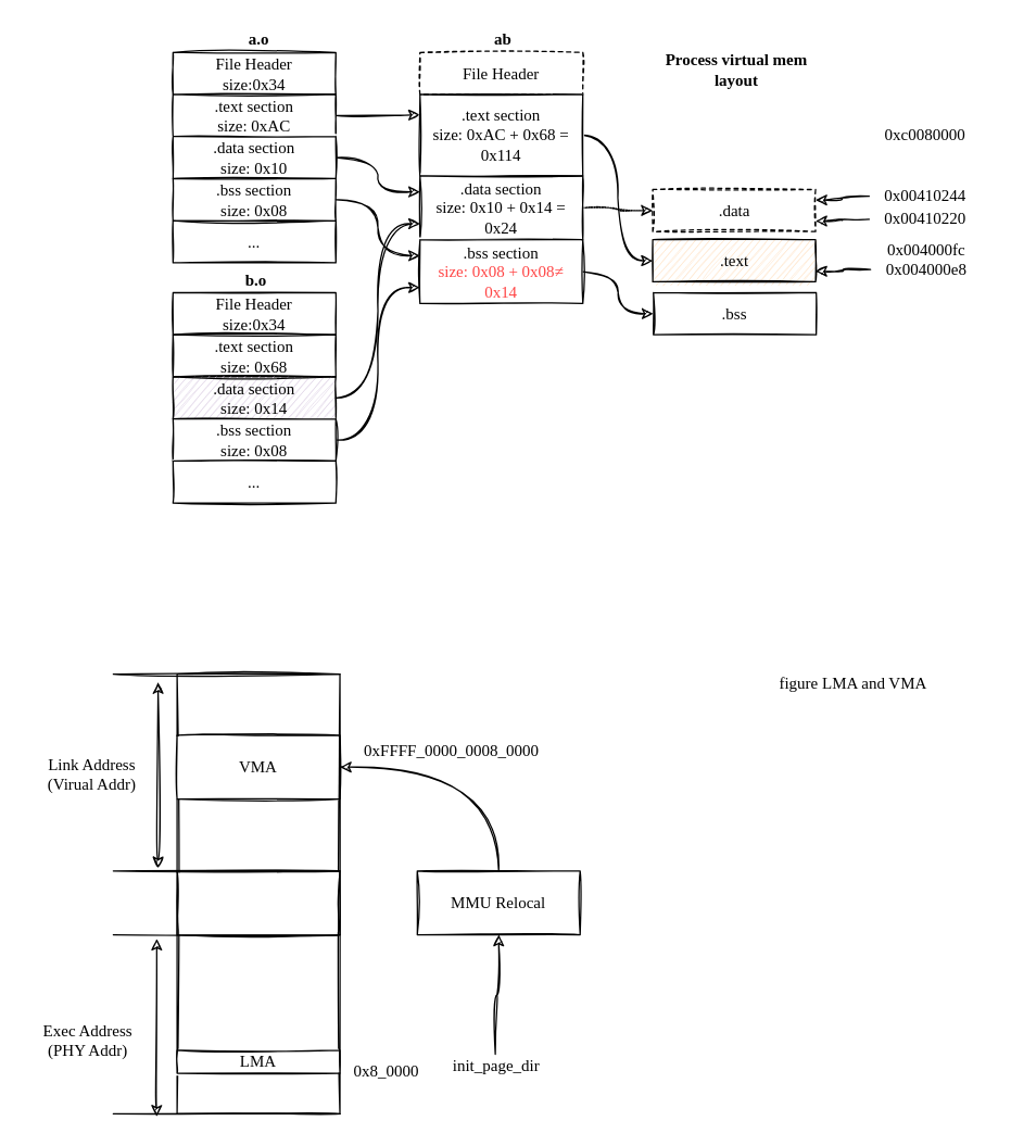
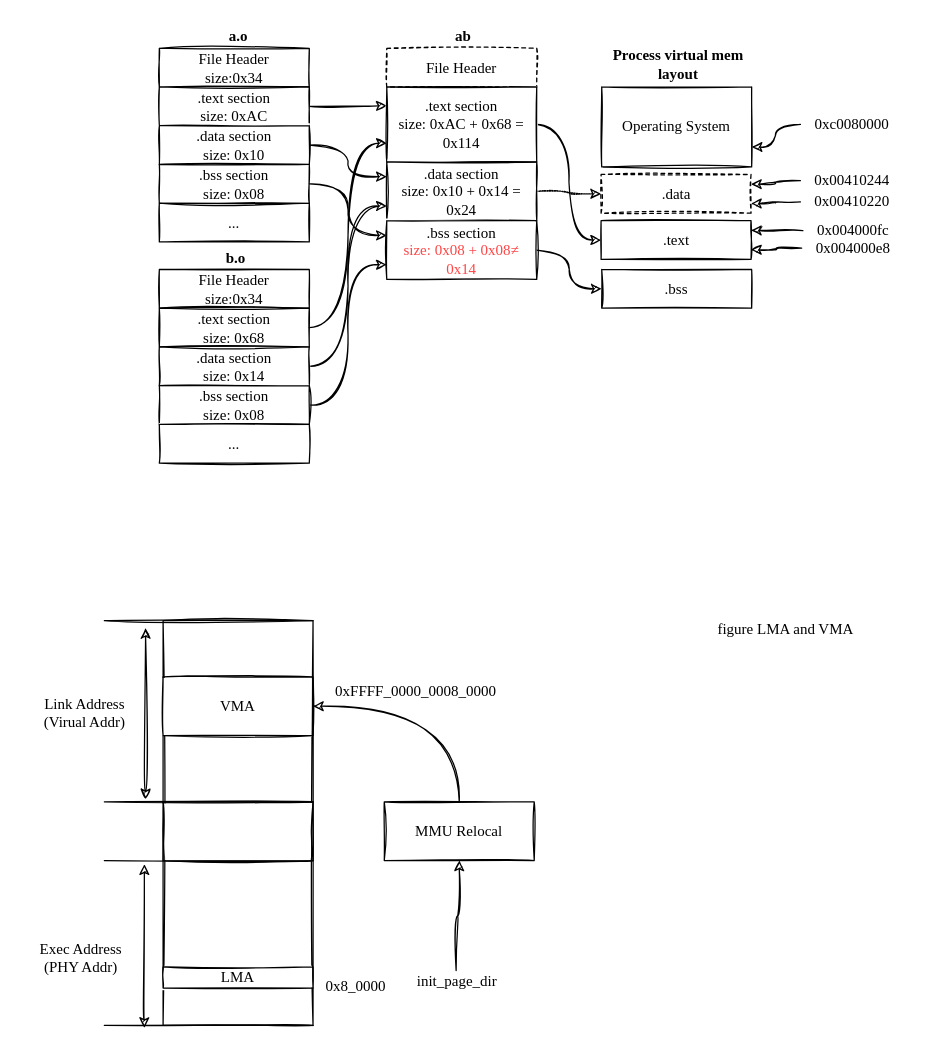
  <mxCell id="0" />
  <mxCell id="1" parent="0" />
  <mxCell id="2" value="File Header&lt;br&gt;size:0x34" style="rounded=0;whiteSpace=wrap;html=1;sketch=1;fontFamily=Comic Sans MS;" parent="1" vertex="1"><mxGeometry x="127" y="38" width="120" height="31" as="geometry" /></mxCell>
  <mxCell id="3" style="edgeStyle=orthogonalEdgeStyle;rounded=0;orthogonalLoop=1;jettySize=auto;html=1;exitX=1;exitY=0.5;exitDx=0;exitDy=0;entryX=0;entryY=0.25;entryDx=0;entryDy=0;sketch=1;fontFamily=Comic Sans MS;curved=1;" parent="1" source="4" target="10" edge="1"><mxGeometry relative="1" as="geometry" /></mxCell>
  <mxCell id="4" value=".text section&lt;br&gt;size: 0xAC" style="rounded=0;whiteSpace=wrap;html=1;sketch=1;fontFamily=Comic Sans MS;" parent="1" vertex="1"><mxGeometry x="127" y="69" width="120" height="31" as="geometry" /></mxCell>
  <mxCell id="5" value="a.o" style="text;html=1;align=center;verticalAlign=middle;resizable=0;points=[];autosize=1;strokeColor=none;fillColor=none;rounded=0;sketch=1;fontFamily=Comic Sans MS;fontStyle=1;" parent="1" vertex="1"><mxGeometry x="176" y="20" width="28" height="18" as="geometry" /></mxCell>
  <mxCell id="6" value="b.o" style="text;html=1;align=center;verticalAlign=middle;resizable=0;points=[];autosize=1;strokeColor=none;fillColor=none;rounded=0;sketch=1;fontFamily=Comic Sans MS;fontStyle=1;" parent="1" vertex="1"><mxGeometry x="173" y="197" width="29" height="18" as="geometry" /></mxCell>
  <mxCell id="7" value="File Header" style="rounded=0;whiteSpace=wrap;html=1;sketch=1;fontFamily=Comic Sans MS;dashed=1;" parent="1" vertex="1"><mxGeometry x="309" y="38" width="120" height="31" as="geometry" /></mxCell>
  <mxCell id="8" value="ab" style="text;html=1;align=center;verticalAlign=middle;resizable=0;points=[];autosize=1;strokeColor=none;fillColor=none;rounded=0;sketch=1;fontFamily=Comic Sans MS;fontStyle=1;" parent="1" vertex="1"><mxGeometry x="357.5" y="20" width="24" height="18" as="geometry" /></mxCell>
  <mxCell id="9" style="edgeStyle=orthogonalEdgeStyle;rounded=0;orthogonalLoop=1;jettySize=auto;html=1;exitX=1;exitY=0.5;exitDx=0;exitDy=0;entryX=0;entryY=0.5;entryDx=0;entryDy=0;sketch=1;fontFamily=Comic Sans MS;curved=1;" parent="1" source="10" target="14" edge="1"><mxGeometry relative="1" as="geometry" /></mxCell>
  <mxCell id="10" value=".text section&lt;br&gt;size: 0xAC + 0x68 = 0x114" style="rounded=0;whiteSpace=wrap;html=1;sketch=1;fontFamily=Comic Sans MS;" parent="1" vertex="1"><mxGeometry x="309" y="69" width="120" height="60" as="geometry" /></mxCell>
  <mxCell id="11" value="Process virtual mem&lt;br&gt;layout" style="text;html=1;align=center;verticalAlign=middle;resizable=0;points=[];autosize=1;strokeColor=none;fillColor=none;rounded=0;sketch=1;fontFamily=Comic Sans MS;fontStyle=1;" parent="1" vertex="1"><mxGeometry x="479" y="35" width="125" height="32" as="geometry" /></mxCell>
+ <mxCell id="12" value="Operating System" style="rounded=0;whiteSpace=wrap;html=1;sketch=1;fontFamily=Comic Sans MS;" parent="1" vertex="1"><mxGeometry x="481" y="69" width="120" height="64" as="geometry" /></mxCell>
  <mxCell id="13" value=".data" style="rounded=0;whiteSpace=wrap;html=1;sketch=1;fontFamily=Comic Sans MS;dashed=1;" parent="1" vertex="1"><mxGeometry x="480.5" y="139" width="120" height="31" as="geometry" /></mxCell>
- <mxCell id="14" value=".text" style="rounded=0;whiteSpace=wrap;html=1;sketch=1;fontFamily=Comic Sans MS;fillColor=#ffe6cc;" parent="1" vertex="1"><mxGeometry x="480.5" y="176" width="120" height="31" as="geometry" /></mxCell>
+ <mxCell id="14" value=".text" style="rounded=0;whiteSpace=wrap;html=1;sketch=1;fontFamily=Comic Sans MS;" parent="1" vertex="1"><mxGeometry x="480.5" y="176" width="120" height="31" as="geometry" /></mxCell>
  <mxCell id="15" style="edgeStyle=orthogonalEdgeStyle;rounded=0;orthogonalLoop=1;jettySize=auto;html=1;exitX=1;exitY=0.5;exitDx=0;exitDy=0;entryX=0;entryY=0.5;entryDx=0;entryDy=0;dashed=1;dashPattern=1 1;sketch=1;fontFamily=Comic Sans MS;curved=1;" parent="1" source="16" target="13" edge="1"><mxGeometry relative="1" as="geometry" /></mxCell>
  <mxCell id="16" value=".data section&lt;br&gt;size: 0x10 + 0x14 = 0x24" style="rounded=0;whiteSpace=wrap;html=1;sketch=1;fontFamily=Comic Sans MS;" parent="1" vertex="1"><mxGeometry x="309" y="129" width="120" height="47" as="geometry" /></mxCell>
+ <mxCell id="17" style="edgeStyle=orthogonalEdgeStyle;rounded=0;orthogonalLoop=1;jettySize=auto;html=1;entryX=1;entryY=0.75;entryDx=0;entryDy=0;sketch=1;fontFamily=Comic Sans MS;curved=1;" parent="1" source="18" target="12" edge="1"><mxGeometry relative="1" as="geometry" /></mxCell>
  <mxCell id="18" value="0xc0080000" style="text;html=1;align=center;verticalAlign=middle;resizable=0;points=[];autosize=1;strokeColor=none;fillColor=none;rounded=0;sketch=1;fontFamily=Comic Sans MS;" parent="1" vertex="1"><mxGeometry x="640" y="90" width="82" height="18" as="geometry" /></mxCell>
  <mxCell id="19" style="edgeStyle=orthogonalEdgeStyle;sketch=1;orthogonalLoop=1;jettySize=auto;html=1;entryX=1;entryY=0.75;entryDx=0;entryDy=0;fontFamily=Comic Sans MS;curved=1;rounded=0;" parent="1" source="20" target="13" edge="1"><mxGeometry relative="1" as="geometry" /></mxCell>
  <mxCell id="20" value="0x00410220" style="text;html=1;align=center;verticalAlign=middle;resizable=0;points=[];autosize=1;strokeColor=none;fillColor=none;rounded=0;sketch=1;fontFamily=Comic Sans MS;" parent="1" vertex="1"><mxGeometry x="640" y="152" width="81" height="18" as="geometry" /></mxCell>
  <mxCell id="21" style="edgeStyle=orthogonalEdgeStyle;sketch=1;orthogonalLoop=1;jettySize=auto;html=1;entryX=1;entryY=0.25;entryDx=0;entryDy=0;fontFamily=Comic Sans MS;curved=1;rounded=0;" parent="1" source="22" target="13" edge="1"><mxGeometry relative="1" as="geometry" /></mxCell>
  <mxCell id="22" value="0x00410244" style="text;html=1;align=center;verticalAlign=middle;resizable=0;points=[];autosize=1;strokeColor=none;fillColor=none;rounded=0;sketch=1;fontFamily=Comic Sans MS;" parent="1" vertex="1"><mxGeometry x="640" y="135" width="81" height="18" as="geometry" /></mxCell>
  <mxCell id="23" style="edgeStyle=orthogonalEdgeStyle;sketch=1;orthogonalLoop=1;jettySize=auto;html=1;entryX=1;entryY=0.75;entryDx=0;entryDy=0;fontFamily=Comic Sans MS;curved=1;rounded=0;" parent="1" source="24" target="14" edge="1"><mxGeometry relative="1" as="geometry" /></mxCell>
  <mxCell id="24" value="0x004000e8" style="text;html=1;align=center;verticalAlign=middle;resizable=0;points=[];autosize=1;strokeColor=none;fillColor=none;rounded=0;sketch=1;fontFamily=Comic Sans MS;" parent="1" vertex="1"><mxGeometry x="641" y="189" width="82" height="18" as="geometry" /></mxCell>
+ <mxCell id="25" style="edgeStyle=orthogonalEdgeStyle;sketch=1;orthogonalLoop=1;jettySize=auto;html=1;entryX=1;entryY=0.25;entryDx=0;entryDy=0;fontFamily=Comic Sans MS;curved=1;rounded=0;" parent="1" source="26" target="14" edge="1"><mxGeometry relative="1" as="geometry" /></mxCell>
  <mxCell id="26" value="0x004000fc" style="text;html=1;align=center;verticalAlign=middle;resizable=0;points=[];autosize=1;strokeColor=none;fillColor=none;rounded=0;sketch=1;fontFamily=Comic Sans MS;" parent="1" vertex="1"><mxGeometry x="642" y="175" width="80" height="18" as="geometry" /></mxCell>
  <mxCell id="27" style="edgeStyle=orthogonalEdgeStyle;sketch=1;orthogonalLoop=1;jettySize=auto;html=1;exitX=1;exitY=0.5;exitDx=0;exitDy=0;entryX=0;entryY=0.25;entryDx=0;entryDy=0;fontFamily=Comic Sans MS;curved=1;rounded=0;" parent="1" source="28" target="16" edge="1"><mxGeometry relative="1" as="geometry" /></mxCell>
  <mxCell id="28" value=".data section&lt;br&gt;size: 0x10" style="rounded=0;whiteSpace=wrap;html=1;sketch=1;fontFamily=Comic Sans MS;" parent="1" vertex="1"><mxGeometry x="127" y="100" width="120" height="31" as="geometry" /></mxCell>
  <mxCell id="29" style="edgeStyle=orthogonalEdgeStyle;sketch=1;orthogonalLoop=1;jettySize=auto;html=1;exitX=1;exitY=0.5;exitDx=0;exitDy=0;entryX=0;entryY=0.25;entryDx=0;entryDy=0;fontFamily=Comic Sans MS;curved=1;rounded=0;" parent="1" source="30" target="41" edge="1"><mxGeometry relative="1" as="geometry" /></mxCell>
  <mxCell id="30" value=".bss section&lt;br&gt;size: 0x08" style="rounded=0;whiteSpace=wrap;html=1;sketch=1;fontFamily=Comic Sans MS;" parent="1" vertex="1"><mxGeometry x="127" y="131" width="120" height="31" as="geometry" /></mxCell>
  <mxCell id="31" value="..." style="rounded=0;whiteSpace=wrap;html=1;sketch=1;fontFamily=Comic Sans MS;" parent="1" vertex="1"><mxGeometry x="127" y="162" width="120" height="31" as="geometry" /></mxCell>
  <mxCell id="32" value="File Header&lt;br&gt;size:0x34" style="rounded=0;whiteSpace=wrap;html=1;sketch=1;fontFamily=Comic Sans MS;" parent="1" vertex="1"><mxGeometry x="127" y="215" width="120" height="31" as="geometry" /></mxCell>
+ <mxCell id="33" style="edgeStyle=orthogonalEdgeStyle;sketch=1;orthogonalLoop=1;jettySize=auto;html=1;exitX=1;exitY=0.5;exitDx=0;exitDy=0;entryX=0;entryY=0.75;entryDx=0;entryDy=0;fontFamily=Comic Sans MS;curved=1;rounded=0;" parent="1" source="34" target="10" edge="1"><mxGeometry relative="1" as="geometry" /></mxCell>
  <mxCell id="34" value=".text section&lt;br&gt;size: 0x68" style="rounded=0;whiteSpace=wrap;html=1;sketch=1;fontFamily=Comic Sans MS;" parent="1" vertex="1"><mxGeometry x="127" y="246" width="120" height="31" as="geometry" /></mxCell>
  <mxCell id="35" style="edgeStyle=orthogonalEdgeStyle;sketch=1;orthogonalLoop=1;jettySize=auto;html=1;exitX=1;exitY=0.5;exitDx=0;exitDy=0;entryX=0;entryY=0.75;entryDx=0;entryDy=0;fontFamily=Comic Sans MS;curved=1;rounded=0;" parent="1" source="36" target="16" edge="1"><mxGeometry relative="1" as="geometry" /></mxCell>
- <mxCell id="36" value=".data section&lt;br&gt;size: 0x14" style="rounded=0;whiteSpace=wrap;html=1;sketch=1;fontFamily=Comic Sans MS;fillColor=#e1d5e7;" parent="1" vertex="1"><mxGeometry x="127" y="277" width="120" height="31" as="geometry" /></mxCell>
+ <mxCell id="36" value=".data section&lt;br&gt;size: 0x14" style="rounded=0;whiteSpace=wrap;html=1;sketch=1;fontFamily=Comic Sans MS;" parent="1" vertex="1"><mxGeometry x="127" y="277" width="120" height="31" as="geometry" /></mxCell>
  <mxCell id="37" style="edgeStyle=orthogonalEdgeStyle;sketch=1;orthogonalLoop=1;jettySize=auto;html=1;exitX=1;exitY=0.5;exitDx=0;exitDy=0;entryX=0;entryY=0.75;entryDx=0;entryDy=0;fontFamily=Comic Sans MS;curved=1;rounded=0;" parent="1" source="38" target="41" edge="1"><mxGeometry relative="1" as="geometry" /></mxCell>
  <mxCell id="38" value=".bss section&lt;br&gt;size: 0x08" style="rounded=0;whiteSpace=wrap;html=1;sketch=1;fontFamily=Comic Sans MS;" parent="1" vertex="1"><mxGeometry x="127" y="308" width="120" height="31" as="geometry" /></mxCell>
  <mxCell id="39" value="..." style="rounded=0;whiteSpace=wrap;html=1;sketch=1;fontFamily=Comic Sans MS;" parent="1" vertex="1"><mxGeometry x="127" y="339" width="120" height="31" as="geometry" /></mxCell>
  <mxCell id="40" style="edgeStyle=orthogonalEdgeStyle;sketch=1;orthogonalLoop=1;jettySize=auto;html=1;exitX=1;exitY=0.5;exitDx=0;exitDy=0;entryX=0;entryY=0.5;entryDx=0;entryDy=0;fontFamily=Comic Sans MS;curved=1;rounded=0;" parent="1" source="41" target="42" edge="1"><mxGeometry relative="1" as="geometry" /></mxCell>
  <mxCell id="41" value=".bss section&lt;br&gt;&lt;font color=&quot;#ff4545&quot;&gt;size: 0x08 + 0x08≠ 0x14&lt;/font&gt;" style="rounded=0;whiteSpace=wrap;html=1;sketch=1;fontFamily=Comic Sans MS;" parent="1" vertex="1"><mxGeometry x="309" y="176" width="120" height="47" as="geometry" /></mxCell>
  <mxCell id="42" value=".bss" style="rounded=0;whiteSpace=wrap;html=1;sketch=1;fontFamily=Comic Sans MS;" parent="1" vertex="1"><mxGeometry x="481" y="215" width="120" height="31" as="geometry" /></mxCell>
  <mxCell id="43" value="" style="rounded=0;whiteSpace=wrap;html=1;sketch=1;fontFamily=Comic Sans MS;" vertex="1" parent="1"><mxGeometry x="130" y="496" width="120" height="324" as="geometry" /></mxCell>
  <mxCell id="44" value="VMA" style="rounded=0;whiteSpace=wrap;html=1;sketch=1;fontFamily=Comic Sans MS;" vertex="1" parent="1"><mxGeometry x="130" y="541" width="120" height="47" as="geometry" /></mxCell>
  <mxCell id="45" value="LMA" style="rounded=0;whiteSpace=wrap;html=1;sketch=1;fontFamily=Comic Sans MS;" vertex="1" parent="1"><mxGeometry x="130" y="773" width="120" height="17" as="geometry" /></mxCell>
  <mxCell id="46" value="" style="rounded=0;whiteSpace=wrap;html=1;sketch=1;fontFamily=Comic Sans MS;" vertex="1" parent="1"><mxGeometry x="130" y="641" width="120" height="47" as="geometry" /></mxCell>
  <mxCell id="47" value="" style="endArrow=none;html=1;rounded=0;exitX=1;exitY=0;exitDx=0;exitDy=0;sketch=1;curved=1;" edge="1" parent="1" source="43"><mxGeometry width="50" height="50" relative="1" as="geometry"><mxPoint x="145" y="711" as="sourcePoint" /><mxPoint x="83" y="496" as="targetPoint" /><Array as="points"><mxPoint x="130" y="496" /></Array></mxGeometry></mxCell>
  <mxCell id="48" value="" style="endArrow=none;html=1;rounded=0;exitX=1;exitY=0;exitDx=0;exitDy=0;sketch=1;curved=1;" edge="1" parent="1"><mxGeometry width="50" height="50" relative="1" as="geometry"><mxPoint x="250" y="641" as="sourcePoint" /><mxPoint x="83" y="641" as="targetPoint" /></mxGeometry></mxCell>
  <mxCell id="49" value="" style="endArrow=none;html=1;rounded=0;exitX=1;exitY=0;exitDx=0;exitDy=0;sketch=1;curved=1;" edge="1" parent="1"><mxGeometry width="50" height="50" relative="1" as="geometry"><mxPoint x="250" y="688" as="sourcePoint" /><mxPoint x="83" y="688" as="targetPoint" /></mxGeometry></mxCell>
  <mxCell id="50" value="" style="endArrow=none;html=1;rounded=0;exitX=1;exitY=0;exitDx=0;exitDy=0;sketch=1;curved=1;" edge="1" parent="1"><mxGeometry width="50" height="50" relative="1" as="geometry"><mxPoint x="250" y="820" as="sourcePoint" /><mxPoint x="83" y="820" as="targetPoint" /></mxGeometry></mxCell>
  <mxCell id="51" value="" style="endArrow=classic;startArrow=classic;html=1;rounded=0;sketch=1;curved=1;" edge="1" parent="1"><mxGeometry width="50" height="50" relative="1" as="geometry"><mxPoint x="116" y="639" as="sourcePoint" /><mxPoint x="116" y="502" as="targetPoint" /></mxGeometry></mxCell>
  <mxCell id="52" value="Link Address&lt;br&gt;(Virual Addr)" style="text;html=1;align=center;verticalAlign=middle;resizable=0;points=[];autosize=1;strokeColor=none;fillColor=none;fontFamily=Comic Sans MS;sketch=1;rounded=0;" vertex="1" parent="1"><mxGeometry x="25" y="554" width="84" height="32" as="geometry" /></mxCell>
  <mxCell id="53" value="" style="endArrow=classic;startArrow=classic;html=1;rounded=0;sketch=1;curved=1;" edge="1" parent="1"><mxGeometry width="50" height="50" relative="1" as="geometry"><mxPoint x="115" y="822" as="sourcePoint" /><mxPoint x="115" y="691" as="targetPoint" /></mxGeometry></mxCell>
  <mxCell id="54" value="Exec Address&lt;br&gt;(PHY Addr)" style="text;html=1;align=center;verticalAlign=middle;resizable=0;points=[];autosize=1;strokeColor=none;fillColor=none;fontFamily=Comic Sans MS;sketch=1;rounded=0;" vertex="1" parent="1"><mxGeometry x="20" y="750" width="88" height="32" as="geometry" /></mxCell>
  <mxCell id="55" value="0x8_0000" style="text;html=1;align=center;verticalAlign=middle;resizable=0;points=[];autosize=1;strokeColor=none;fillColor=none;fontFamily=Comic Sans MS;sketch=1;rounded=0;" vertex="1" parent="1"><mxGeometry x="249" y="780" width="69" height="18" as="geometry" /></mxCell>
  <mxCell id="56" style="edgeStyle=orthogonalEdgeStyle;rounded=0;sketch=1;orthogonalLoop=1;jettySize=auto;html=1;entryX=0.5;entryY=1;entryDx=0;entryDy=0;fontFamily=Comic Sans MS;curved=1;" edge="1" parent="1" source="57" target="59"><mxGeometry relative="1" as="geometry" /></mxCell>
  <mxCell id="57" value="init_page_dir" style="text;html=1;align=center;verticalAlign=middle;resizable=0;points=[];autosize=1;strokeColor=none;fillColor=none;fontFamily=Comic Sans MS;sketch=1;rounded=0;" vertex="1" parent="1"><mxGeometry x="322" y="776" width="85" height="18" as="geometry" /></mxCell>
  <mxCell id="58" style="edgeStyle=orthogonalEdgeStyle;rounded=0;sketch=1;orthogonalLoop=1;jettySize=auto;html=1;exitX=0.5;exitY=0;exitDx=0;exitDy=0;entryX=1;entryY=0.5;entryDx=0;entryDy=0;fontFamily=Comic Sans MS;curved=1;" edge="1" parent="1" source="59" target="44"><mxGeometry relative="1" as="geometry"><Array as="points"><mxPoint x="367" y="565" /></Array></mxGeometry></mxCell>
  <mxCell id="59" value="MMU Relocal" style="rounded=0;whiteSpace=wrap;html=1;sketch=1;fontFamily=Comic Sans MS;" vertex="1" parent="1"><mxGeometry x="307" y="641" width="120" height="47" as="geometry" /></mxCell>
  <mxCell id="60" value="0xFFFF_0000_0008_0000" style="text;html=1;align=center;verticalAlign=middle;resizable=0;points=[];autosize=1;strokeColor=none;fillColor=none;fontFamily=Comic Sans MS;sketch=1;rounded=0;" vertex="1" parent="1"><mxGeometry x="250" y="544" width="164" height="18" as="geometry" /></mxCell>
  <mxCell id="61" value="figure LMA and VMA" style="text;html=1;align=center;verticalAlign=middle;resizable=0;points=[];autosize=1;strokeColor=none;fillColor=none;fontFamily=Comic Sans MS;sketch=1;rounded=0;" vertex="1" parent="1"><mxGeometry x="564" y="494" width="128" height="18" as="geometry" /></mxCell>
